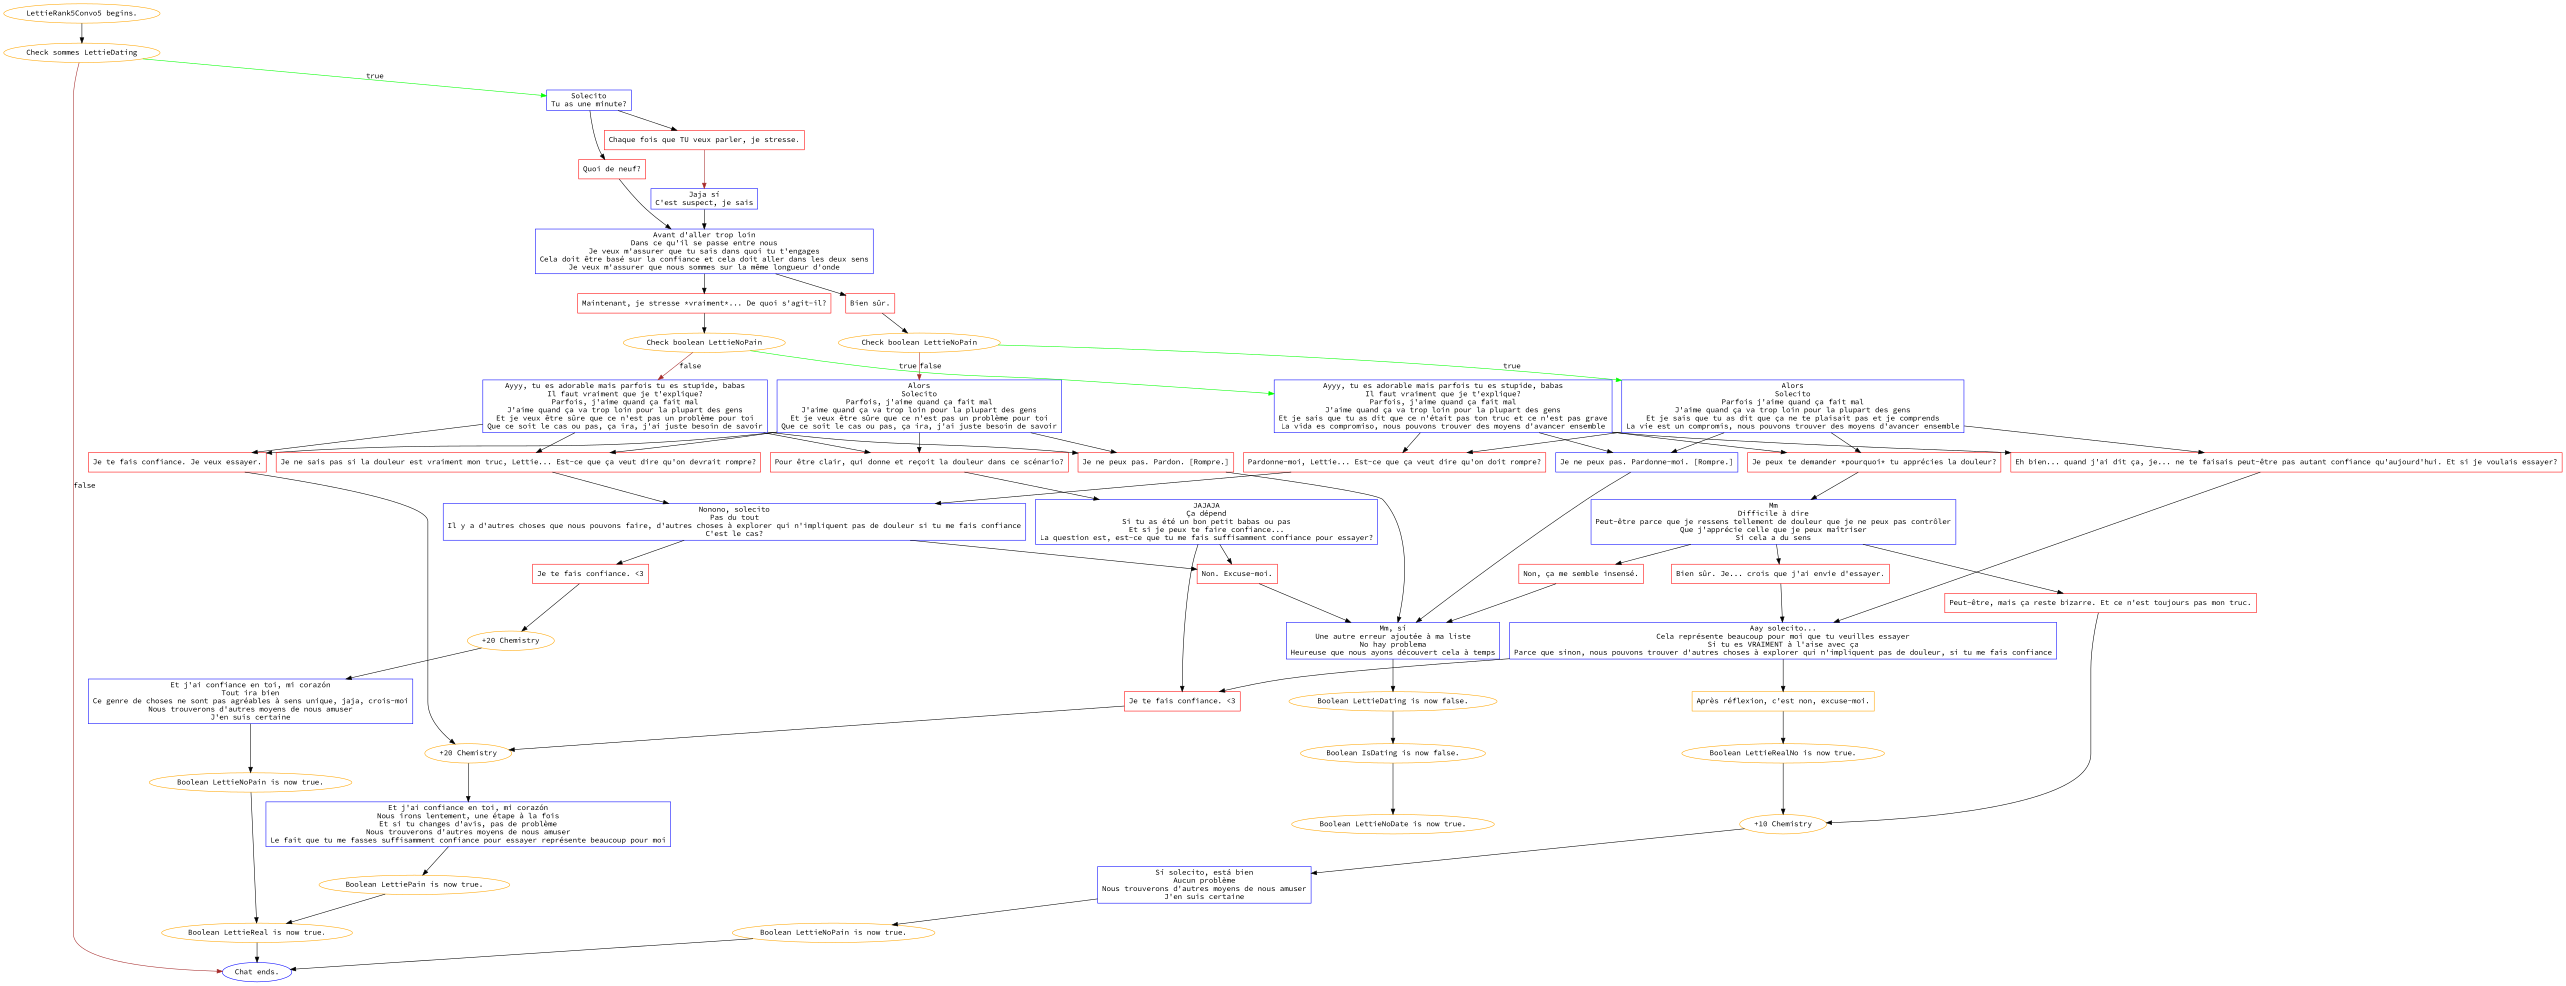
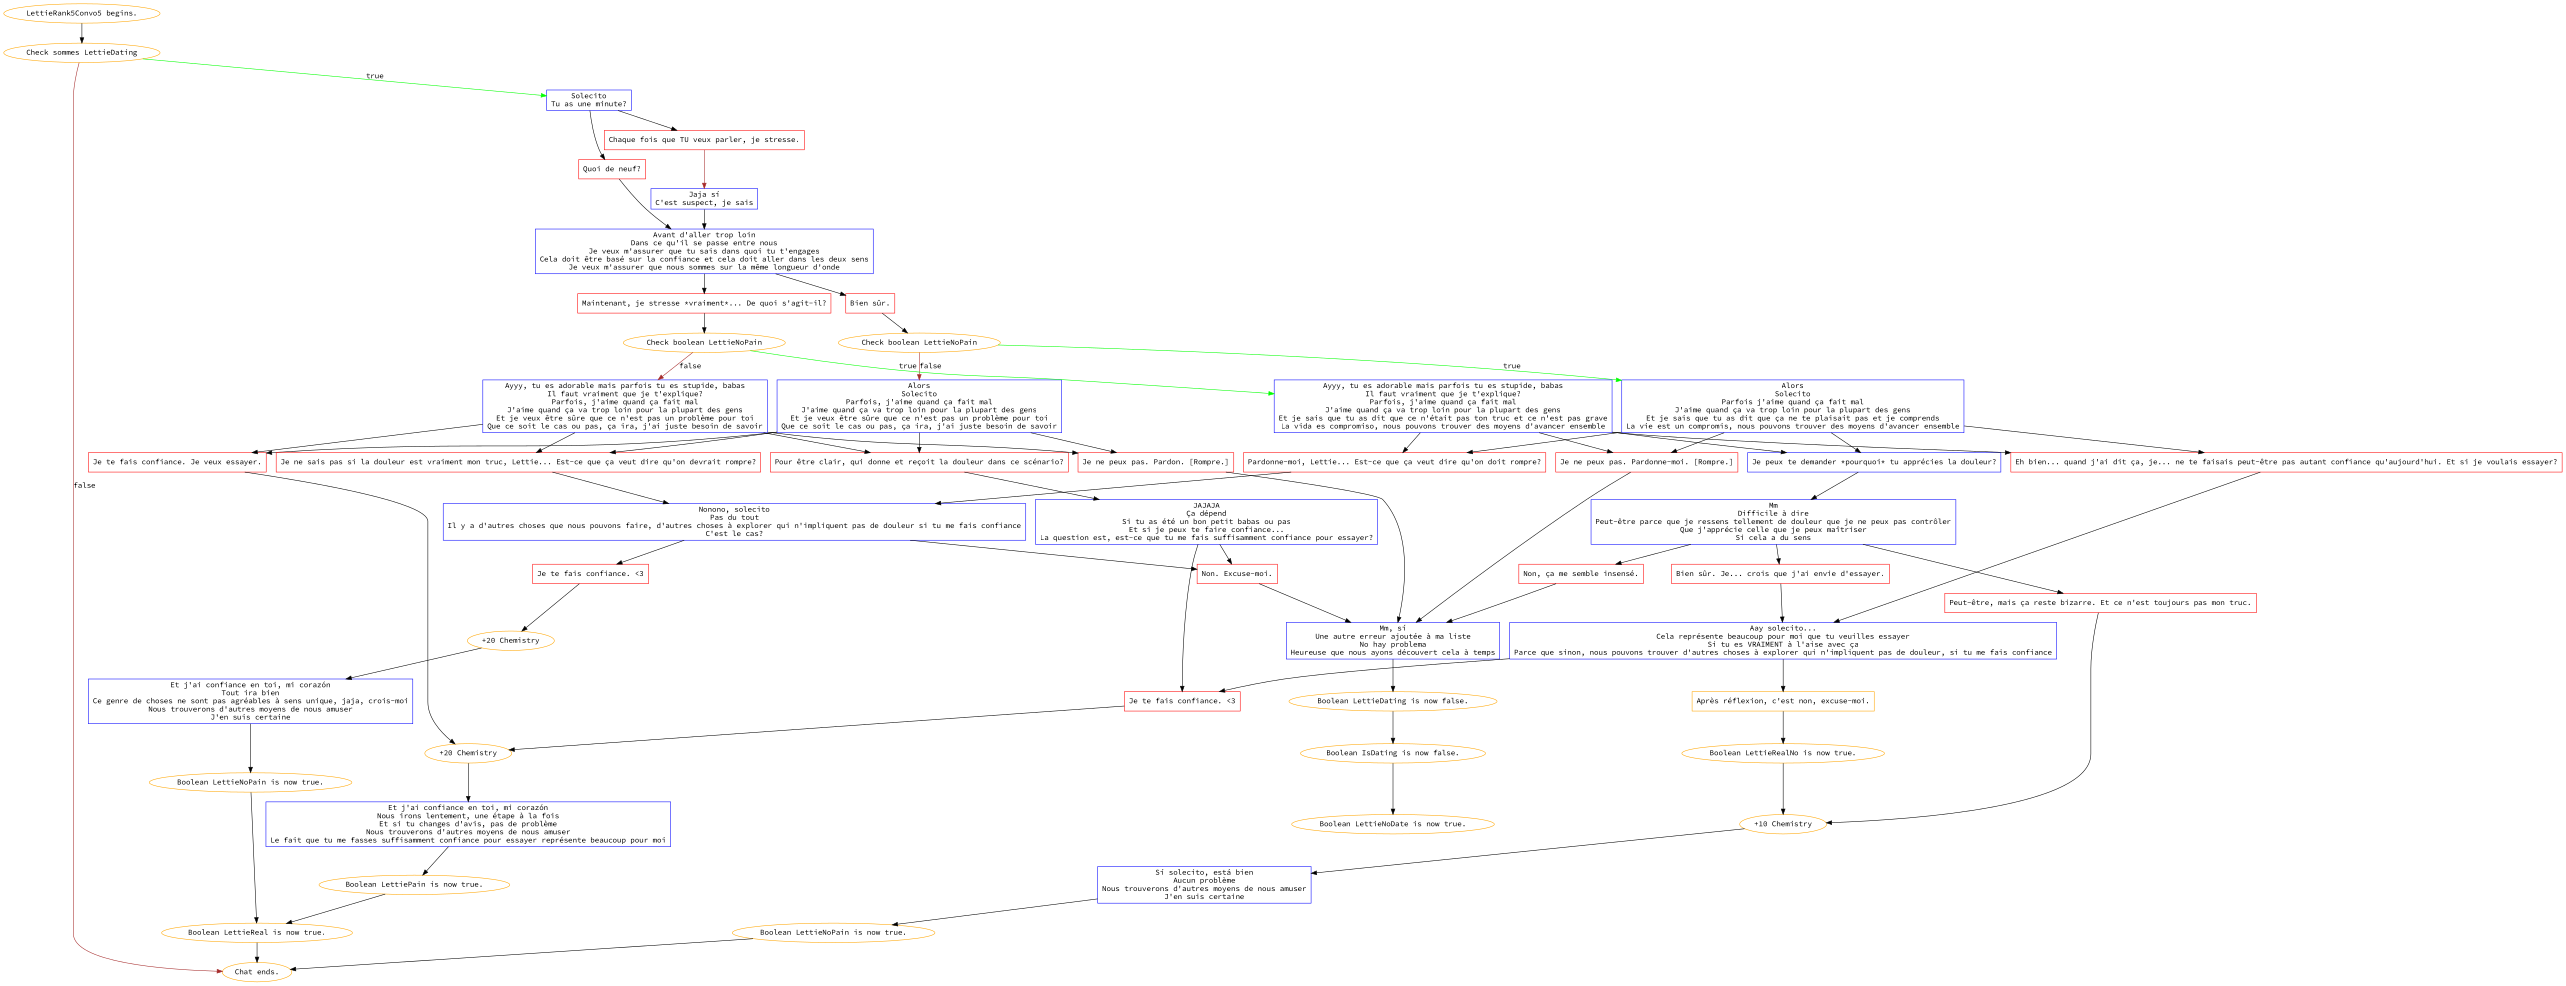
  digraph {
    fontname="Source Code Pro"
    node [color=red fontname="Source Code Pro" shape=box]
    edge [fontname="Source Code Pro"]
    "LettieRank5Convo5 begins." [color=orange shape=""]
    n2 [color=orange label="Check sommes LettieDating" shape=""]
    n3 [color=blue label="Solecito\nTu as une minute?"]
-   "Chat ends." [color=blue shape=""]
+   "Chat ends." [color=orange shape=""]
    n5 [label="Quoi de neuf?"]
    n6 [label="Chaque fois que TU veux parler, je stresse."]
    n7 [color=blue label="Avant d'aller trop loin\nDans ce qu'il se passe entre nous\nJe veux m'assurer que tu sais dans quoi tu t'engages\nCela doit être basé sur la confiance et cela doit aller dans les deux sens\nJe veux m'assurer que nous sommes sur la même longueur d'onde"]
    n8 [color=blue label="Jaja sí\nC'est suspect, je sais"]
    n9 [label="Bien sûr."]
    n10 [label="Maintenant, je stresse *vraiment*... De quoi s'agit-il?"]
    n11 [color=orange label="Check boolean LettieNoPain" shape=""]
    n12 [color=orange label="Check boolean LettieNoPain" shape=""]
    n13 [color=blue label="Alors\nSolecito\nParfois j'aime quand ça fait mal\nJ'aime quand ça va trop loin pour la plupart des gens\nEt je sais que tu as dit que ça ne te plaisait pas et je comprends\nLa vie est un compromis, nous pouvons trouver des moyens d'avancer ensemble"]
    n14 [color=blue label="Alors\nSolecito\nParfois, j'aime quand ça fait mal\nJ'aime quand ça va trop loin pour la plupart des gens\nEt je veux être sûre que ce n'est pas un problème pour toi\nQue ce soit le cas ou pas, ça ira, j'ai juste besoin de savoir"]
    n15 [color=blue label="Ayyy, tu es adorable mais parfois tu es stupide, babas\nIl faut vraiment que je t'explique?\nParfois, j'aime quand ça fait mal\nJ'aime quand ça va trop loin pour la plupart des gens\nEt je sais que tu as dit que ce n'était pas ton truc et ce n'est pas grave\nLa vida es compromiso, nous pouvons trouver des moyens d'avancer ensemble"]
    n16 [color=blue label="Ayyy, tu es adorable mais parfois tu es stupide, babas\nIl faut vraiment que je t'explique?\nParfois, j'aime quand ça fait mal\nJ'aime quand ça va trop loin pour la plupart des gens\nEt je veux être sûre que ce n'est pas un problème pour toi\nQue ce soit le cas ou pas, ça ira, j'ai juste besoin de savoir"]
    n17 [label="Pardonne-moi, Lettie... Est-ce que ça veut dire qu'on doit rompre?"]
    n18 [label="Eh bien... quand j'ai dit ça, je... ne te faisais peut-être pas autant confiance qu'aujourd'hui. Et si je voulais essayer?"]
-   n19 [label="Je peux te demander *pourquoi* tu apprécies la douleur?"]
-   n20 [color=blue label="Je ne peux pas. Pardonne-moi. [Rompre.]"]
+   n19 [color=blue label="Je peux te demander *pourquoi* tu apprécies la douleur?"]
+   n20 [label="Je ne peux pas. Pardonne-moi. [Rompre.]"]
    n21 [label="Je ne peux pas. Pardon. [Rompre.]"]
    n22 [label="Pour être clair, qui donne et reçoit la douleur dans ce scénario?"]
    n23 [label="Je te fais confiance. Je veux essayer."]
    n24 [label="Je ne sais pas si la douleur est vraiment mon truc, Lettie... Est-ce que ça veut dire qu'on devrait rompre?"]
    n25 [color=blue label="Nonono, solecito\nPas du tout\nIl y a d'autres choses que nous pouvons faire, d'autres choses à explorer qui n'impliquent pas de douleur si tu me fais confiance\nC'est le cas?"]
    n26 [color=blue label="Aay solecito...\nCela représente beaucoup pour moi que tu veuilles essayer\nSi tu es VRAIMENT à l'aise avec ça\nParce que sinon, nous pouvons trouver d'autres choses à explorer qui n'impliquent pas de douleur, si tu me fais confiance"]
    n27 [color=blue label="Mm\nDifficile à dire\nPeut-être parce que je ressens tellement de douleur que je ne peux pas contrôler\nQue j'apprécie celle que je peux maîtriser\nSi cela a du sens"]
    n28 [color=blue label="Mm, sí\nUne autre erreur ajoutée à ma liste\nNo hay problema\nHeureuse que nous ayons découvert cela à temps"]
    n29 [color=blue label="JAJAJA\nÇa dépend\nSi tu as été un bon petit babas ou pas\nEt si je peux te faire confiance...\nLa question est, est-ce que tu me fais suffisamment confiance pour essayer?"]
    n30 [color=orange label="+20 Chemistry" shape=""]
    n31 [label="Je te fais confiance. <3"]
    n32 [label="Non. Excuse-moi."]
    n33 [label="Je te fais confiance. <3"]
    n34 [color=orange label="Après réflexion, c'est non, excuse-moi."]
    n35 [label="Bien sûr. Je... crois que j'ai envie d'essayer."]
    n36 [label="Peut-être, mais ça reste bizarre. Et ce n'est toujours pas mon truc."]
    n37 [label="Non, ça me semble insensé."]
    n38 [color=orange label="Boolean LettieDating is now false." shape=""]
    n39 [color=blue label="Et j'ai confiance en toi, mi corazón\nNous irons lentement, une étape à la fois\nEt si tu changes d'avis, pas de problème\nNous trouverons d'autres moyens de nous amuser\nLe fait que tu me fasses suffisamment confiance pour essayer représente beaucoup pour moi"]
    n40 [color=orange label="+20 Chemistry" shape=""]
    n41 [color=orange label="Boolean LettieRealNo is now true." shape=""]
    n42 [color=orange label="+10 Chemistry" shape=""]
    n43 [color=orange label="Boolean IsDating is now false." shape=""]
    n44 [color=orange label="Boolean LettiePain is now true." shape=""]
    n45 [color=blue label="Et j'ai confiance en toi, mi corazón\nTout ira bien\nCe genre de choses ne sont pas agréables à sens unique, jaja, crois-moi\nNous trouverons d'autres moyens de nous amuser\nJ'en suis certaine"]
    n46 [color=blue label="Sí solecito, está bien\nAucun problème\nNous trouverons d'autres moyens de nous amuser\nJ'en suis certaine"]
    n47 [color=orange label="Boolean LettieNoDate is now true." shape=""]
    n48 [color=orange label="Boolean LettieReal is now true." shape=""]
    n49 [color=orange label="Boolean LettieNoPain is now true." shape=""]
    n50 [color=orange label="Boolean LettieNoPain is now true." shape=""]
    "LettieRank5Convo5 begins." -> n2
    n2 -> n3 [color=green label=true]
    n2 -> "Chat ends." [color=brown label=false]
    n3 -> n5
    n3 -> n6
    n5 -> n7
    n6 -> n8 [color=brown]
    n7 -> n9
    n7 -> n10
    n8 -> n7
    n9 -> n11
    n10 -> n12
    n11 -> n13 [color=green label=true]
    n11 -> n14 [color=brown label=false]
    n12 -> n15 [color=green label=true]
    n12 -> n16 [color=brown label=false]
    n13 -> n17
    n13 -> n18
    n13 -> n19
    n13 -> n20
    n14 -> n21
    n14 -> n22
    n14 -> n23
    n14 -> n24
    n15 -> n17
    n15 -> n18
    n15 -> n19
    n15 -> n20
    n16 -> n21
    n16 -> n22
    n16 -> n23
    n16 -> n24
    n17 -> n25
    n18 -> n26
    n19 -> n27
    n20 -> n28
    n21 -> n28
    n22 -> n29
    n23 -> n30
    n24 -> n25
    n25 -> n31
    n25 -> n32
    n26 -> n33
    n26 -> n34
    n27 -> n35
    n27 -> n36
    n27 -> n37
    n28 -> n38
    n29 -> n32
    n29 -> n33
    n30 -> n39
    n31 -> n40
    n32 -> n28
    n33 -> n30
    n34 -> n41
    n35 -> n26
    n36 -> n42
    n37 -> n28
    n38 -> n43
    n39 -> n44
    n40 -> n45
    n41 -> n42
    n42 -> n46
    n43 -> n47
    n44 -> n48
    n45 -> n49
    n46 -> n50
    n48 -> "Chat ends."
    n49 -> n48
    n50 -> "Chat ends."
  }
